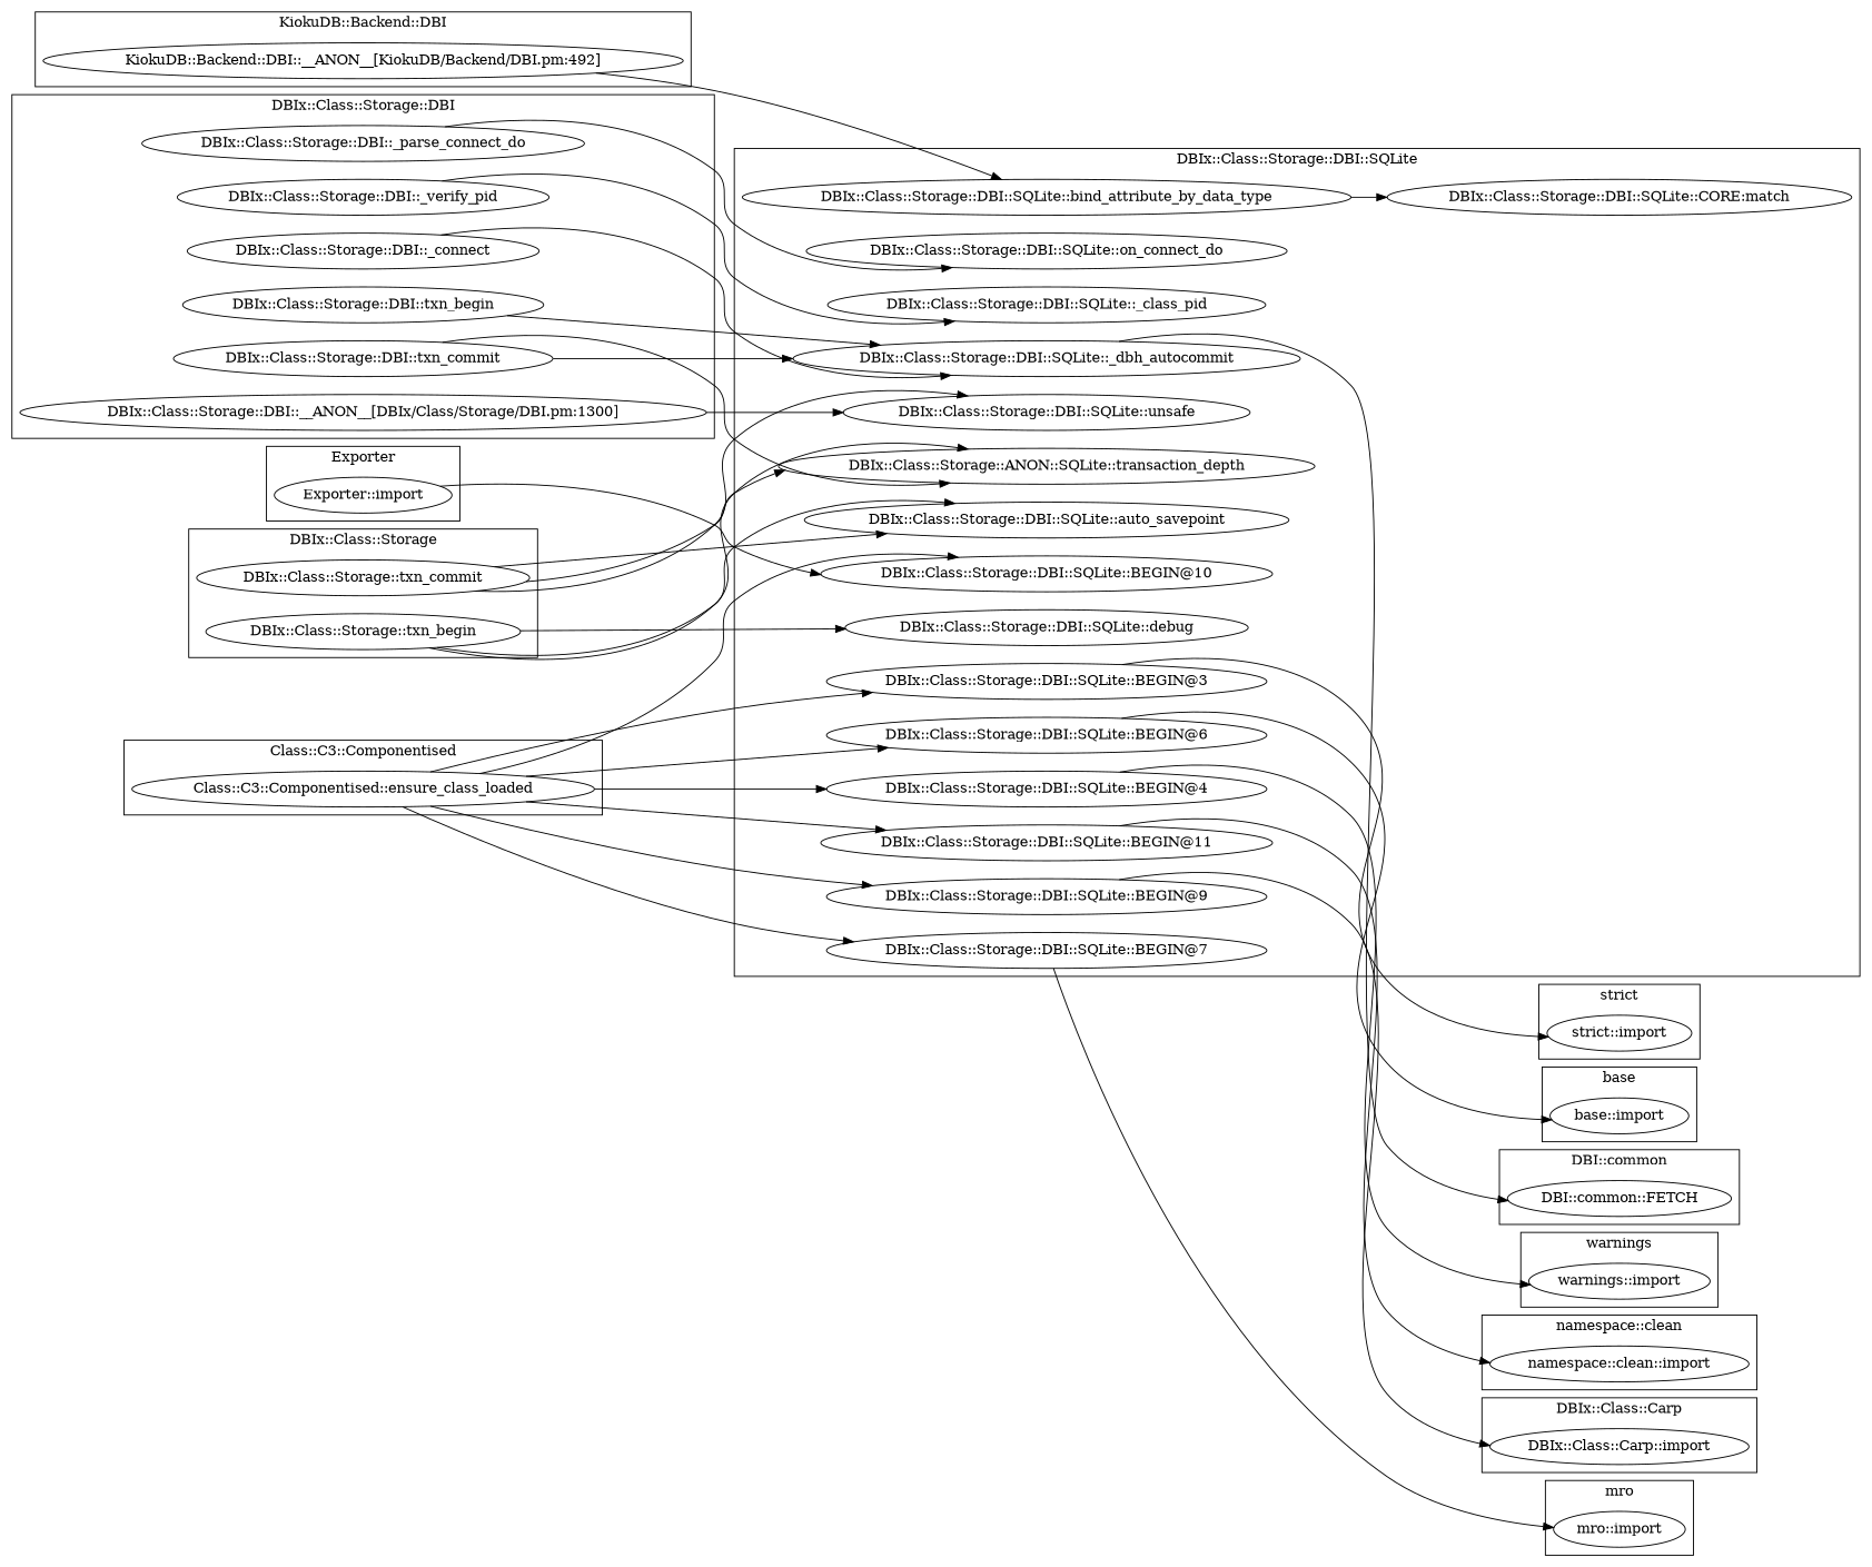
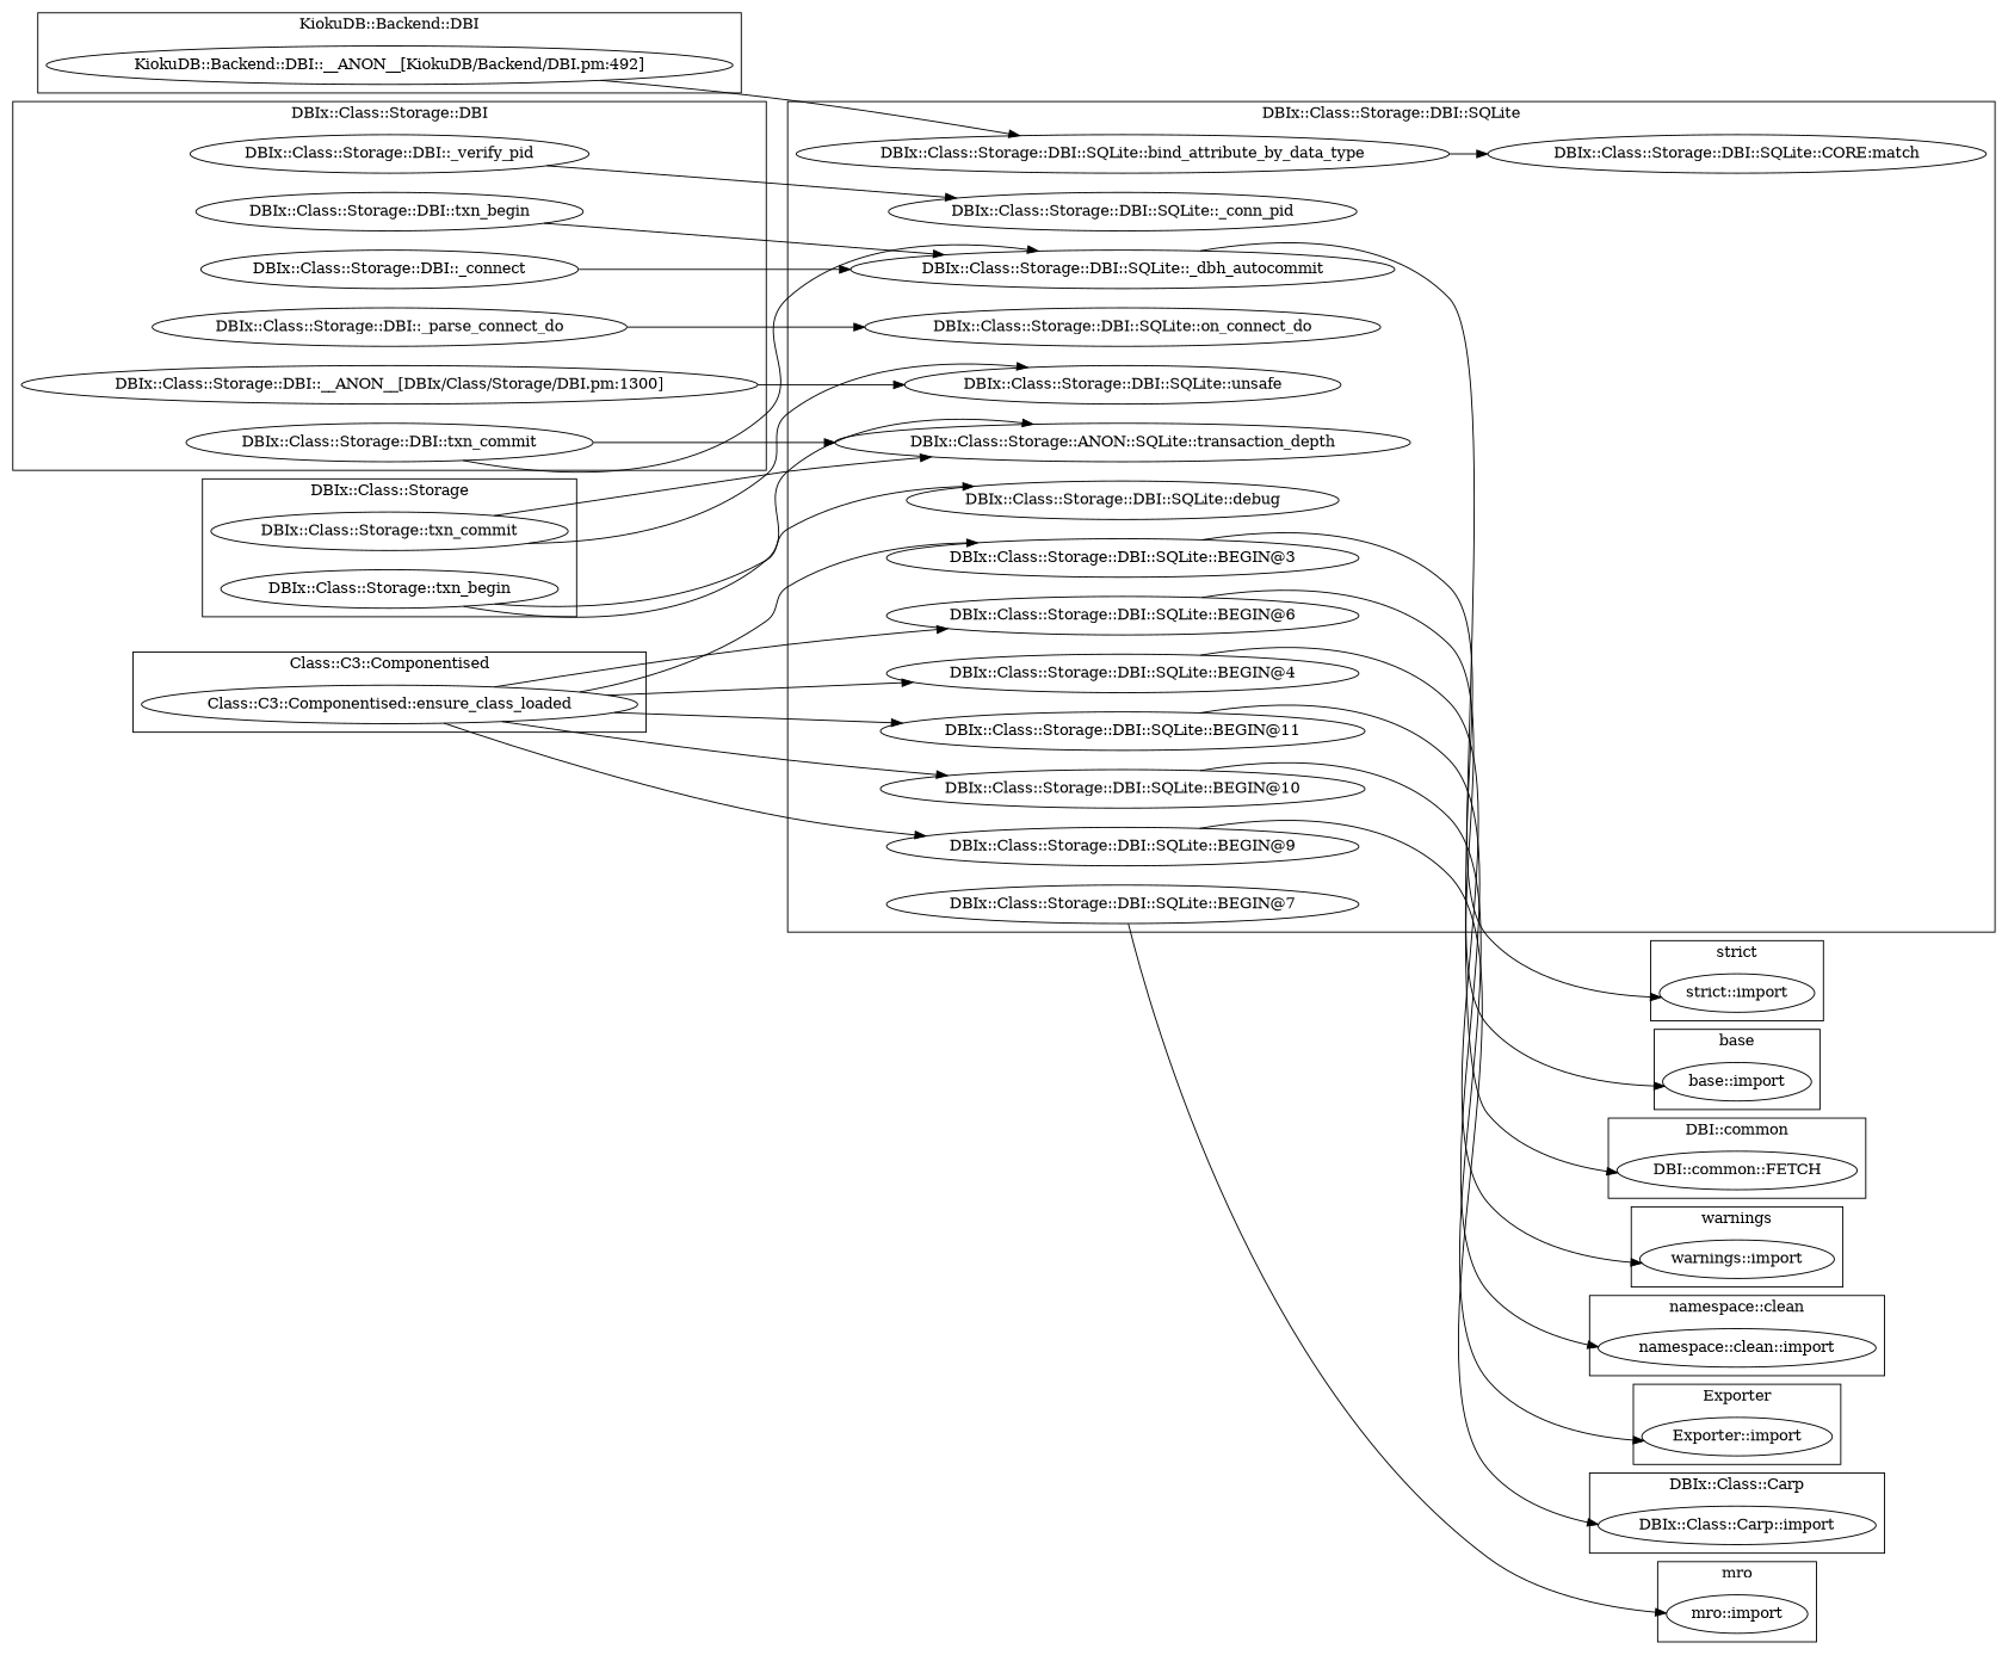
  digraph {
    rankdir=LR
    "DBI::common::FETCH"
    "DBIx::Class::Carp::import"
    "KiokuDB::Backend::DBI::__ANON__[KiokuDB/Backend/DBI.pm:492]"
    "namespace::clean::import"
    "warnings::import"
    "DBIx::Class::Storage::DBI::SQLite::debug"
    "DBIx::Class::Storage::DBI::SQLite::BEGIN@3"
    "DBIx::Class::Storage::DBI::SQLite::bind_attribute_by_data_type"
-   "DBIx::Class::Storage::DBI::SQLite::auto_savepoint"
    "DBIx::Class::Storage::DBI::SQLite::on_connect_do"
    n11 [label="DBIx::Class::Storage::ANON::SQLite::transaction_depth"]
    "DBIx::Class::Storage::DBI::SQLite::BEGIN@6"
-   "DBIx::Class::Storage::DBI::SQLite::_conn_pid" [label="DBIx::Class::Storage::DBI::SQLite::_class_pid"]
+   "DBIx::Class::Storage::DBI::SQLite::_conn_pid"
    "DBIx::Class::Storage::DBI::SQLite::unsafe"
    "DBIx::Class::Storage::DBI::SQLite::_dbh_autocommit"
    "DBIx::Class::Storage::DBI::SQLite::CORE:match"
    "DBIx::Class::Storage::DBI::SQLite::BEGIN@4"
    "DBIx::Class::Storage::DBI::SQLite::BEGIN@11"
    "DBIx::Class::Storage::DBI::SQLite::BEGIN@10"
    "DBIx::Class::Storage::DBI::SQLite::BEGIN@9"
    "DBIx::Class::Storage::DBI::SQLite::BEGIN@7"
    "DBIx::Class::Storage::DBI::txn_commit"
    "DBIx::Class::Storage::DBI::_connect"
    "DBIx::Class::Storage::DBI::__ANON__[DBIx/Class/Storage/DBI.pm:1300]"
    "DBIx::Class::Storage::DBI::_verify_pid"
    "DBIx::Class::Storage::DBI::_parse_connect_do"
    "DBIx::Class::Storage::DBI::txn_begin"
    "mro::import"
    "base::import"
    "Exporter::import"
    "DBIx::Class::Storage::txn_commit"
    "DBIx::Class::Storage::txn_begin"
    "Class::C3::Componentised::ensure_class_loaded"
    "strict::import"
    subgraph cluster_1 {
      label="DBI::common"
      "DBI::common::FETCH"
    }
    subgraph cluster_2 {
      label="DBIx::Class::Carp"
      "DBIx::Class::Carp::import"
    }
    subgraph cluster_3 {
      label="KiokuDB::Backend::DBI"
      "KiokuDB::Backend::DBI::__ANON__[KiokuDB/Backend/DBI.pm:492]"
    }
    subgraph cluster_4 {
      label="namespace::clean"
      "namespace::clean::import"
    }
    subgraph cluster_5 {
      label=warnings
      "warnings::import"
    }
    subgraph cluster_6 {
      label="DBIx::Class::Storage::DBI::SQLite"
      "DBIx::Class::Storage::DBI::SQLite::debug"
      "DBIx::Class::Storage::DBI::SQLite::BEGIN@3"
      "DBIx::Class::Storage::DBI::SQLite::bind_attribute_by_data_type"
-     "DBIx::Class::Storage::DBI::SQLite::auto_savepoint"
      "DBIx::Class::Storage::DBI::SQLite::on_connect_do"
      n11
      "DBIx::Class::Storage::DBI::SQLite::BEGIN@6"
      "DBIx::Class::Storage::DBI::SQLite::_conn_pid"
      "DBIx::Class::Storage::DBI::SQLite::unsafe"
      "DBIx::Class::Storage::DBI::SQLite::_dbh_autocommit"
      "DBIx::Class::Storage::DBI::SQLite::CORE:match"
      "DBIx::Class::Storage::DBI::SQLite::BEGIN@4"
      "DBIx::Class::Storage::DBI::SQLite::BEGIN@11"
      "DBIx::Class::Storage::DBI::SQLite::BEGIN@10"
      "DBIx::Class::Storage::DBI::SQLite::BEGIN@9"
      "DBIx::Class::Storage::DBI::SQLite::BEGIN@7"
    }
    subgraph cluster_7 {
      label="DBIx::Class::Storage::DBI"
      "DBIx::Class::Storage::DBI::txn_commit"
      "DBIx::Class::Storage::DBI::_connect"
      "DBIx::Class::Storage::DBI::__ANON__[DBIx/Class/Storage/DBI.pm:1300]"
      "DBIx::Class::Storage::DBI::_verify_pid"
      "DBIx::Class::Storage::DBI::_parse_connect_do"
      "DBIx::Class::Storage::DBI::txn_begin"
    }
    subgraph cluster_8 {
      label=mro
      "mro::import"
    }
    subgraph cluster_9 {
      label=base
      "base::import"
    }
    subgraph cluster_10 {
      label=Exporter
      "Exporter::import"
    }
    subgraph cluster_11 {
      label="DBIx::Class::Storage"
      "DBIx::Class::Storage::txn_commit"
      "DBIx::Class::Storage::txn_begin"
    }
    subgraph cluster_12 {
      label="Class::C3::Componentised"
      "Class::C3::Componentised::ensure_class_loaded"
    }
    subgraph cluster_13 {
      label="strict"
      "strict::import"
    }
    "KiokuDB::Backend::DBI::__ANON__[KiokuDB/Backend/DBI.pm:492]" -> "DBIx::Class::Storage::DBI::SQLite::bind_attribute_by_data_type"
    "DBIx::Class::Storage::DBI::SQLite::BEGIN@3" -> "strict::import"
    "DBIx::Class::Storage::DBI::SQLite::bind_attribute_by_data_type" -> "DBIx::Class::Storage::DBI::SQLite::CORE:match"
    "DBIx::Class::Storage::DBI::SQLite::BEGIN@6" -> "base::import"
    "DBIx::Class::Storage::DBI::SQLite::_dbh_autocommit" -> "DBI::common::FETCH"
    "DBIx::Class::Storage::DBI::SQLite::BEGIN@4" -> "warnings::import"
    "DBIx::Class::Storage::DBI::SQLite::BEGIN@11" -> "namespace::clean::import"
-   "Exporter::import" -> "DBIx::Class::Storage::DBI::SQLite::BEGIN@10"
+   "DBIx::Class::Storage::DBI::SQLite::BEGIN@10" -> "Exporter::import"
    "DBIx::Class::Storage::DBI::SQLite::BEGIN@9" -> "DBIx::Class::Carp::import"
    "DBIx::Class::Storage::DBI::SQLite::BEGIN@7" -> "mro::import"
    "DBIx::Class::Storage::DBI::txn_commit" -> n11
    "DBIx::Class::Storage::DBI::txn_commit" -> "DBIx::Class::Storage::DBI::SQLite::_dbh_autocommit"
    "DBIx::Class::Storage::DBI::_connect" -> "DBIx::Class::Storage::DBI::SQLite::_dbh_autocommit"
    "DBIx::Class::Storage::DBI::__ANON__[DBIx/Class/Storage/DBI.pm:1300]" -> "DBIx::Class::Storage::DBI::SQLite::unsafe"
    "DBIx::Class::Storage::DBI::_verify_pid" -> "DBIx::Class::Storage::DBI::SQLite::_conn_pid"
    "DBIx::Class::Storage::DBI::_parse_connect_do" -> "DBIx::Class::Storage::DBI::SQLite::on_connect_do"
    "DBIx::Class::Storage::DBI::txn_begin" -> "DBIx::Class::Storage::DBI::SQLite::_dbh_autocommit"
-   "DBIx::Class::Storage::txn_commit" -> "DBIx::Class::Storage::DBI::SQLite::auto_savepoint"
    "DBIx::Class::Storage::txn_commit" -> n11
    "DBIx::Class::Storage::txn_commit" -> "DBIx::Class::Storage::DBI::SQLite::unsafe"
    "DBIx::Class::Storage::txn_begin" -> "DBIx::Class::Storage::DBI::SQLite::debug"
-   "DBIx::Class::Storage::txn_begin" -> "DBIx::Class::Storage::DBI::SQLite::auto_savepoint"
    "DBIx::Class::Storage::txn_begin" -> n11
    "Class::C3::Componentised::ensure_class_loaded" -> "DBIx::Class::Storage::DBI::SQLite::BEGIN@3"
    "Class::C3::Componentised::ensure_class_loaded" -> "DBIx::Class::Storage::DBI::SQLite::BEGIN@6"
    "Class::C3::Componentised::ensure_class_loaded" -> "DBIx::Class::Storage::DBI::SQLite::BEGIN@4"
    "Class::C3::Componentised::ensure_class_loaded" -> "DBIx::Class::Storage::DBI::SQLite::BEGIN@11"
    "Class::C3::Componentised::ensure_class_loaded" -> "DBIx::Class::Storage::DBI::SQLite::BEGIN@10"
    "Class::C3::Componentised::ensure_class_loaded" -> "DBIx::Class::Storage::DBI::SQLite::BEGIN@9"
-   "Class::C3::Componentised::ensure_class_loaded" -> "DBIx::Class::Storage::DBI::SQLite::BEGIN@7"
  }
